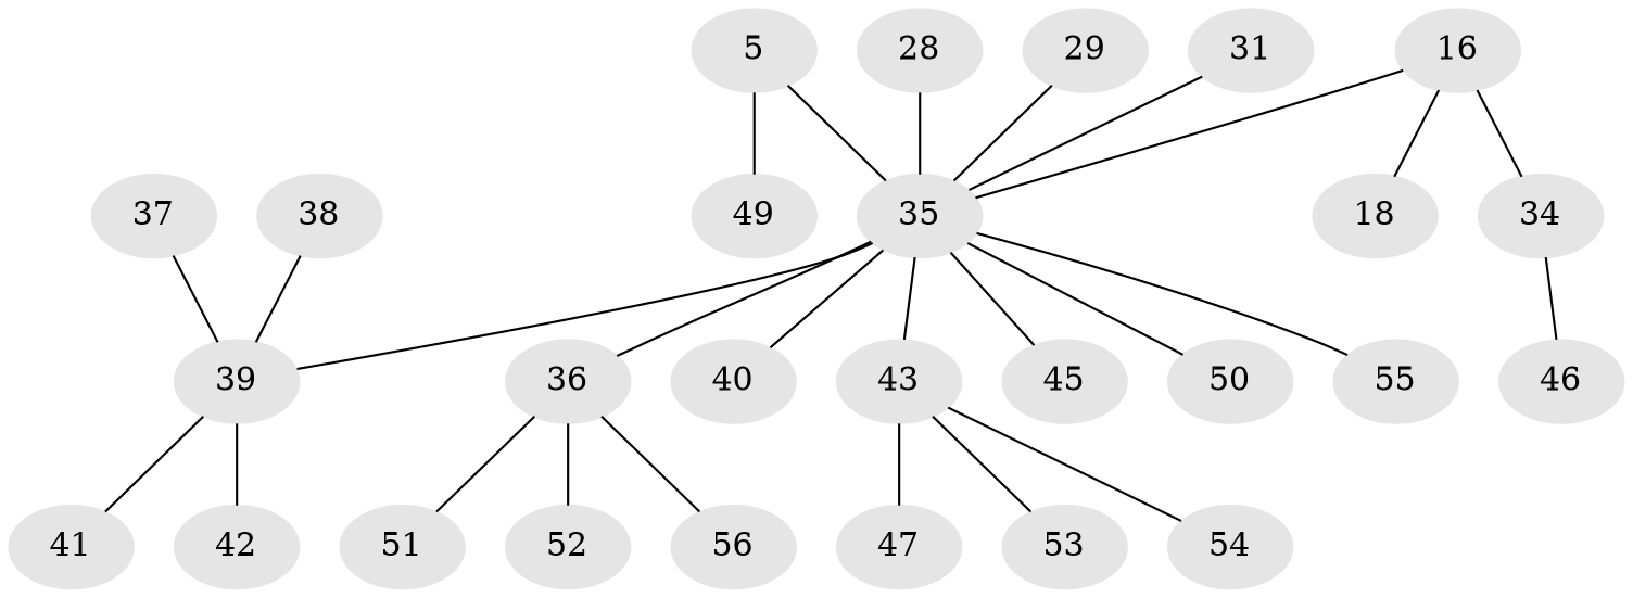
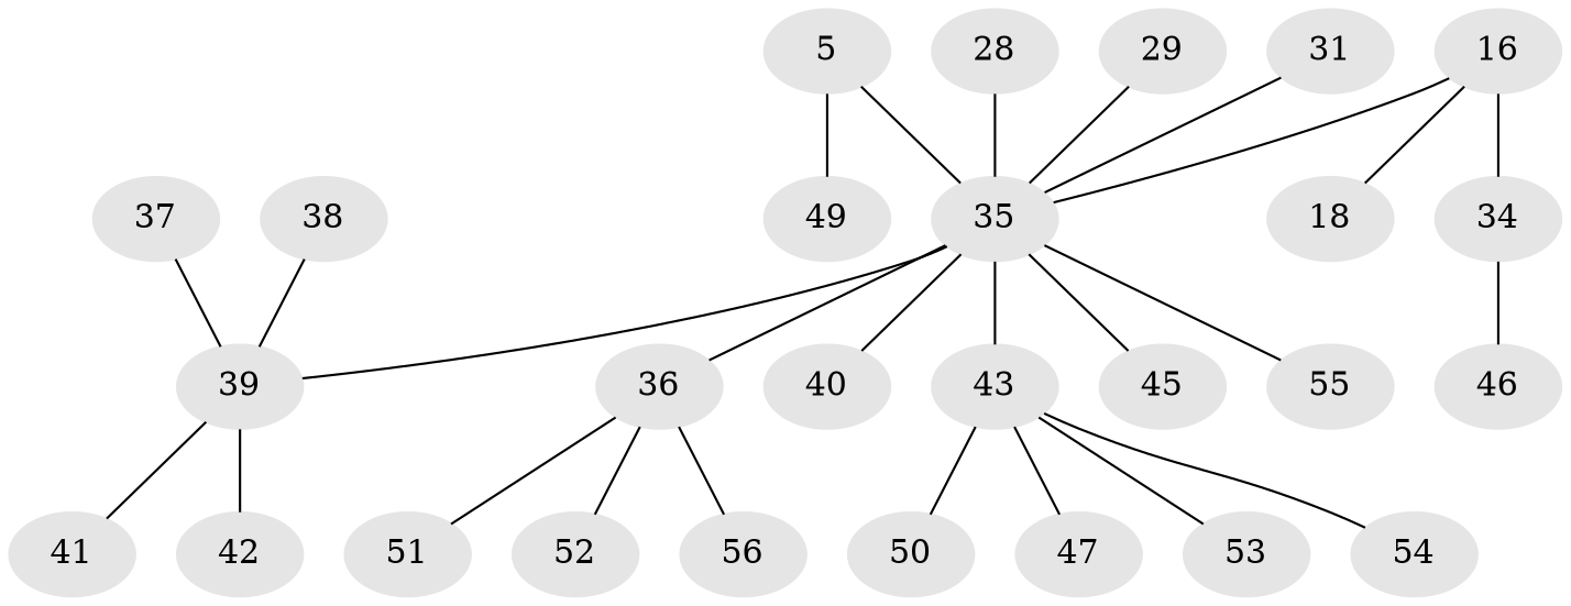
  graph {
    node [color=gray90 style=filled]
    35 [super="+4+1+2+13+14+21+32+22+8"]
    36
    39 [super="+7"]
    40
    43 [super="+26+12+33"]
    45 [super="+34"]
    50
    55
    5
    49 [super="+20+23"]
    16
    18
    n13 [label=34 super="+17"]
    46
    28
    29
    31
    51
    52
    56
    41
    42
    47
    53
    54
    37
    38
    35 -- 36
    35 -- 39
    35 -- 40
    35 -- 43
    35 -- 45
-   35 -- 50
+   43 -- 50
    35 -- 55
    36 -- 51
    36 -- 52
    36 -- 56
    39 -- 41
    39 -- 42
    43 -- 47
    43 -- 53
    43 -- 54
    5 -- 35 [weight=3]
    5 -- 49
    16 -- 35
    16 -- 18
    16 -- n13 [weight=2]
    n13 -- 46
    28 -- 35
    29 -- 35
    31 -- 35
    37 -- 39
    38 -- 39
  }
